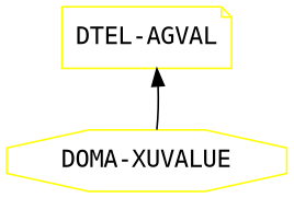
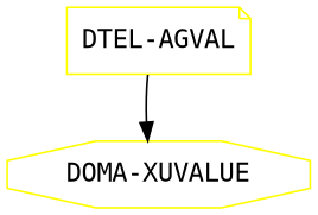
  digraph {
    fontname="DejaVu Sans Mono"
    node [color=yellow fontname="DejaVu Sans Mono"]
    "DTEL-AGVAL" [shape=note]
    "DOMA-XUVALUE" [shape=octagon]
-   "DOMA-XUVALUE" -> "DTEL-AGVAL" [fontname="DejaVu Sans Mono"]
+   "DTEL-AGVAL" -> "DOMA-XUVALUE" [fontname="DejaVu Sans Mono"]
  }
